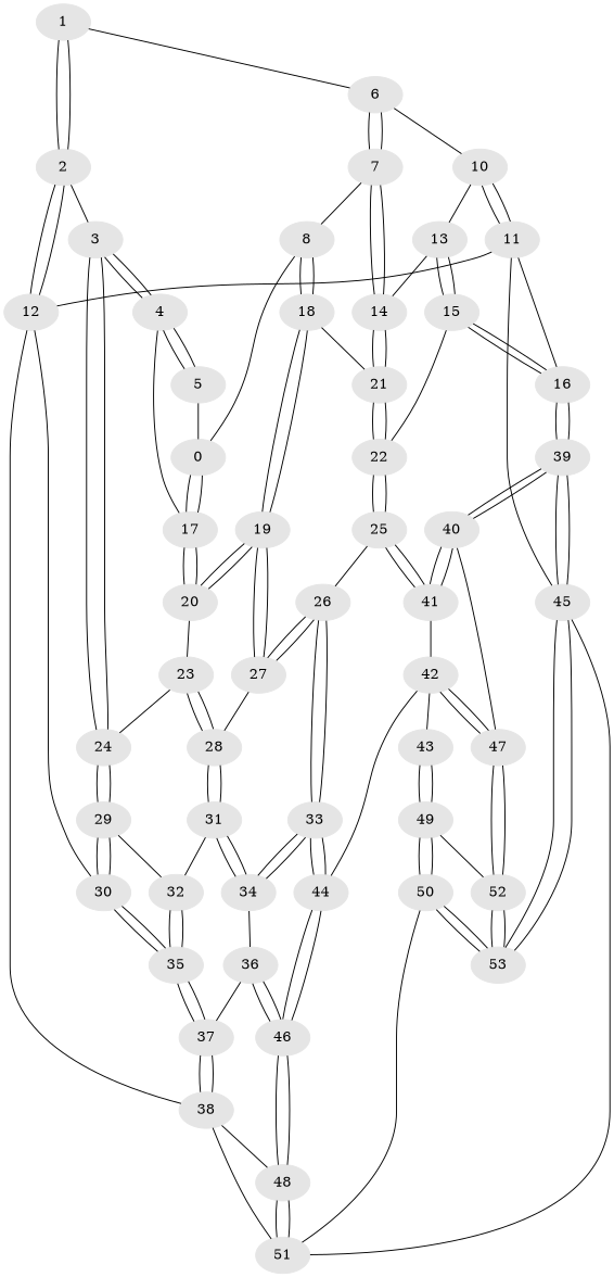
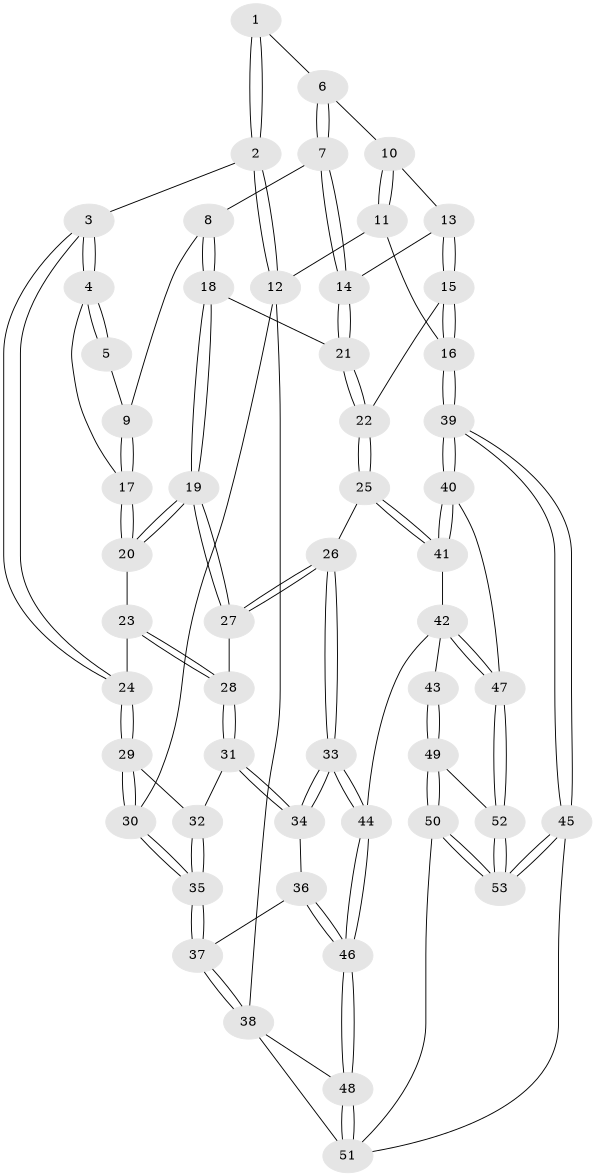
  graph {
    node [color=gray90 style=filled]
    1
    2
    6
    3
    12
    7
    10
    4
    24
    30
    38
    5
    17
    29
-   9 [label=0]
+   9
    20
    8
    14
    11
    13
    18
    21
    19
    16
    45
    15
    39
    51
    53
    35
    48
    22
    25
    40
    23
    27
    28
    26
    41
    31
    32
    33
    42
    34
    44
    37
    36
    46
    47
    52
    43
    49
    50
    1 -- 2
    1 -- 2
    1 -- 6
    2 -- 3
    2 -- 12
    2 -- 12
    6 -- 7
    6 -- 7
    6 -- 10
    3 -- 4
    3 -- 4
    3 -- 24
    3 -- 24
    12 -- 30
    12 -- 38
    7 -- 8
    7 -- 14
    7 -- 14
    10 -- 11
    10 -- 11
    10 -- 13
    4 -- 5
    4 -- 5
    4 -- 17
    24 -- 29
    24 -- 29
    30 -- 35
    30 -- 35
    38 -- 51
    38 -- 48
    5 -- 9
    17 -- 20
    17 -- 20
    29 -- 30
    29 -- 30
    29 -- 32
    9 -- 17
    9 -- 17
    20 -- 23
    8 -- 9
    8 -- 18
    8 -- 18
    14 -- 21
    14 -- 21
    11 -- 12
    11 -- 16
-   11 -- 45
    13 -- 14
    13 -- 15
    13 -- 15
    18 -- 21
    18 -- 19
    18 -- 19
    21 -- 22
    21 -- 22
    19 -- 20
    19 -- 20
    19 -- 27
    19 -- 27
    16 -- 39
    16 -- 39
    45 -- 51
    45 -- 53
    45 -- 53
    15 -- 16
    15 -- 16
    15 -- 22
    39 -- 45
    39 -- 45
    39 -- 40
    39 -- 40
    35 -- 37
    35 -- 37
    48 -- 51
    48 -- 51
    22 -- 25
    22 -- 25
    25 -- 26
    25 -- 41
    25 -- 41
    40 -- 41
    40 -- 41
    40 -- 47
    23 -- 24
    23 -- 28
    23 -- 28
    27 -- 28
    28 -- 31
    28 -- 31
    26 -- 27
    26 -- 27
    26 -- 33
    26 -- 33
    41 -- 42
    31 -- 32
    31 -- 34
    31 -- 34
    32 -- 35
    32 -- 35
    33 -- 34
    33 -- 34
    33 -- 44
    33 -- 44
    42 -- 44
    42 -- 47
    42 -- 47
    42 -- 43
    34 -- 36
    44 -- 46
    44 -- 46
    37 -- 38
    37 -- 38
    36 -- 37
    36 -- 46
    36 -- 46
    46 -- 48
    46 -- 48
    47 -- 52
    47 -- 52
    52 -- 53
    52 -- 53
    43 -- 49
    43 -- 49
    49 -- 52
    49 -- 50
    49 -- 50
    50 -- 51
    50 -- 53
    50 -- 53
  }
